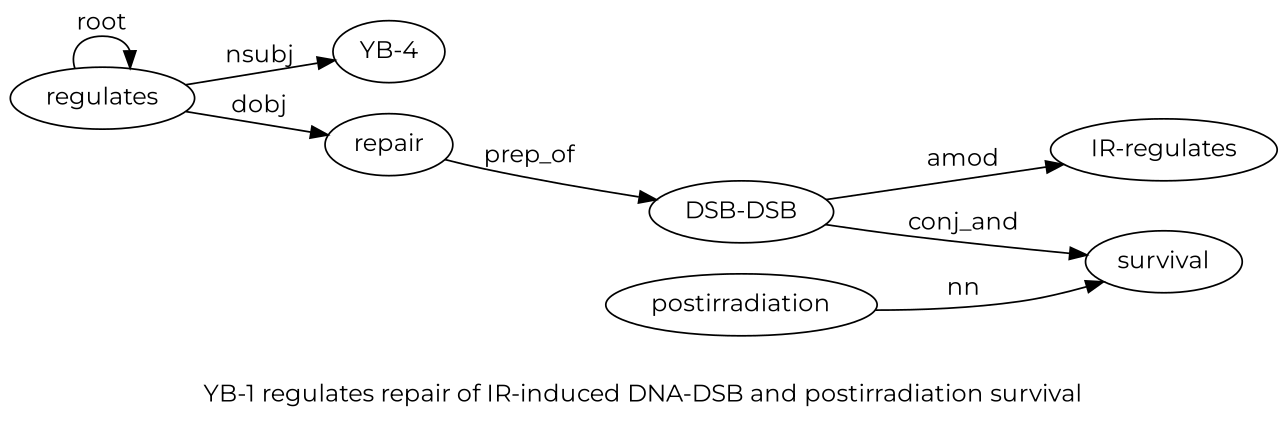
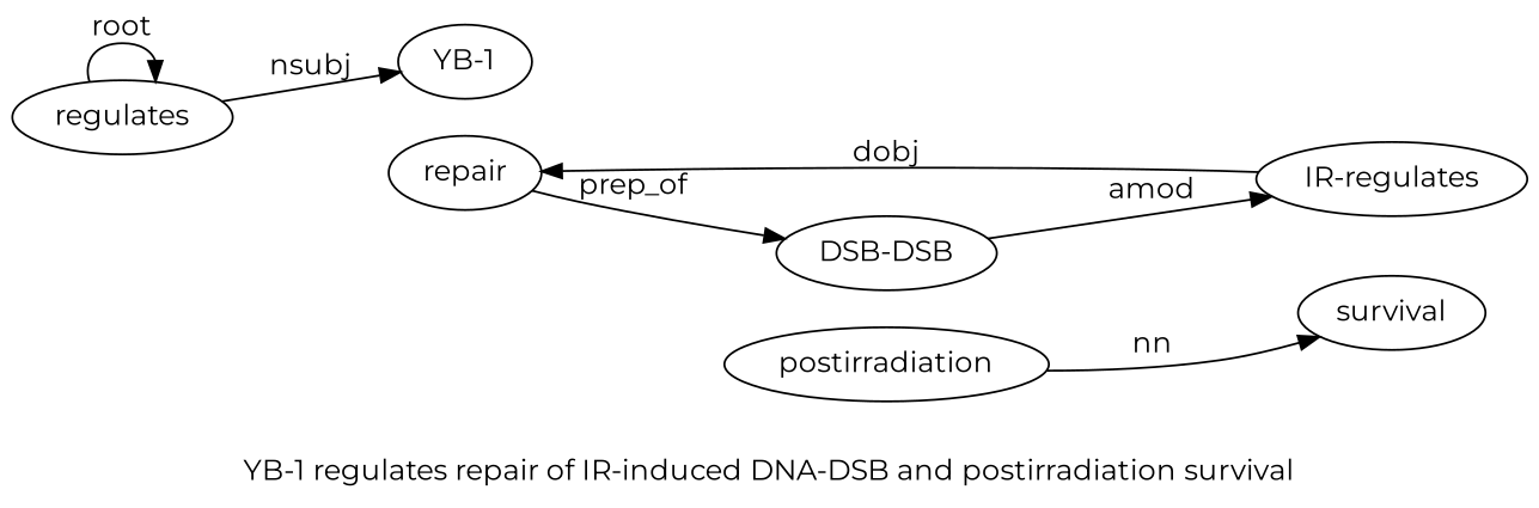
  digraph {
    fontname=Montserrat
    label="YB-1 regulates repair of IR-induced DNA-DSB and postirradiation survival"
    rankdir=LR
    node [fillcolor=white fontname=Montserrat style=filled]
    edge [fontname=Montserrat]
    n1 [label=regulates]
-   n2 [label="YB-4"]
+   n2 [label="YB-1"]
    n3 [label=repair]
    n4 [label="DSB-DSB"]
    n5 [label="IR-regulates"]
    n6 [label=survival]
    n7 [label=postirradiation]
    n1 -> n1 [label=root]
    n1 -> n2 [label=nsubj]
-   n1 -> n3 [label=dobj]
+   n5 -> n3 [label=dobj]
    n3 -> n4 [label=prep_of]
    n4 -> n5 [label=amod]
-   n4 -> n6 [label=conj_and]
    n7 -> n6 [label=nn]
  }
